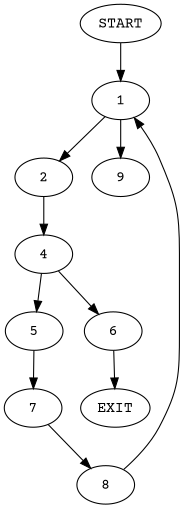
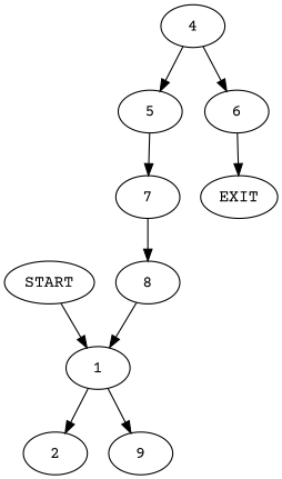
  digraph {
    fontname="Courier Prime"
    node [fontname="Courier Prime"]
    edge [fontname="Courier Prime"]
    n1 [label=START]
    1
    2
    9
    4
    5
    6
    8
    7
    n10 [label=EXIT]
    n1 -> 1
    1 -> 2
    1 -> 9
-   2 -> 4
    4 -> 5
    4 -> 6
    5 -> 7
    6 -> n10
    8 -> 1
    7 -> 8
  }
